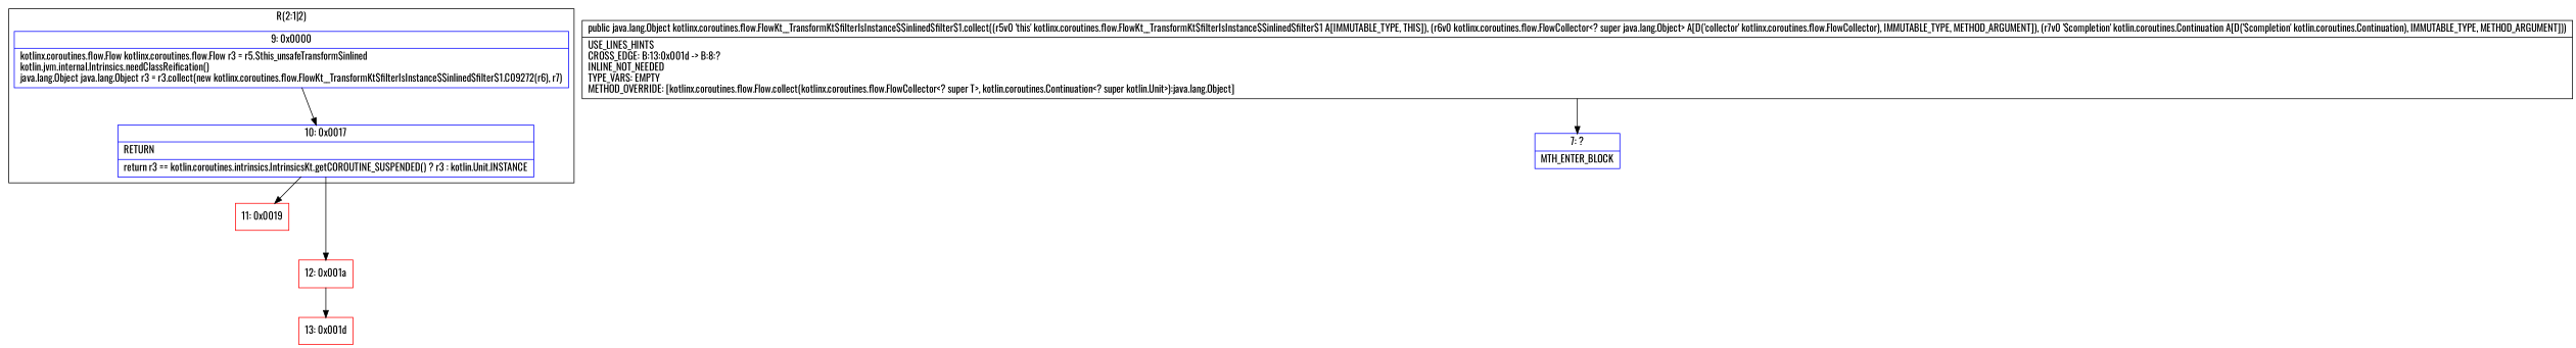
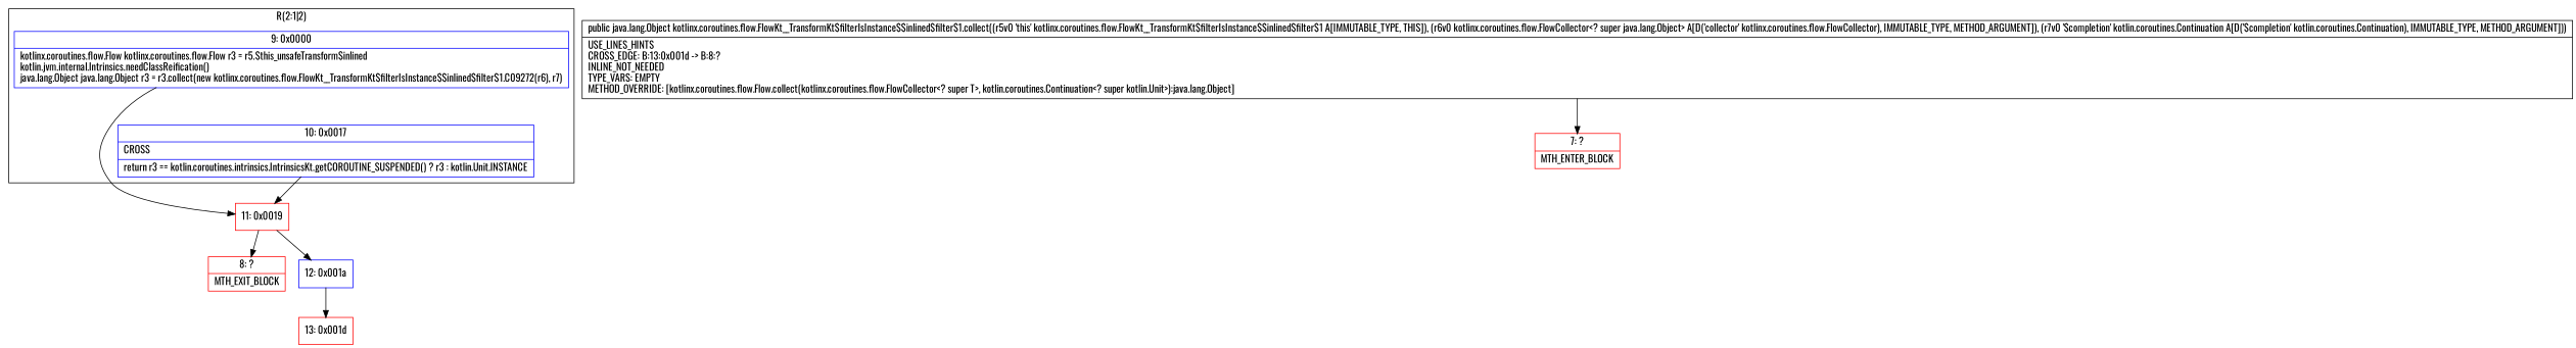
  digraph {
    fontname=Oswald
    node [color=red fontname=Oswald shape=record]
    edge [fontname=Oswald]
    n1 [color=blue label="{9\:\ 0x0000|kotlinx.coroutines.flow.Flow kotlinx.coroutines.flow.Flow r3 = r5.$this_unsafeTransform$inlined\lkotlin.jvm.internal.Intrinsics.needClassReification()\ljava.lang.Object java.lang.Object r3 = r3.collect(new kotlinx.coroutines.flow.FlowKt__TransformKt$filterIsInstance$$inlined$filter$1.C09272(r6), r7)\l}"]
-   n2 [color=blue label="{10\:\ 0x0017|RETURN\l|return r3 == kotlin.coroutines.intrinsics.IntrinsicsKt.getCOROUTINE_SUSPENDED() ? r3 : kotlin.Unit.INSTANCE\l}"]
+   n2 [color=blue label="{10\:\ 0x0017|CROSS\l|return r3 == kotlin.coroutines.intrinsics.IntrinsicsKt.getCOROUTINE_SUSPENDED() ? r3 : kotlin.Unit.INSTANCE\l}"]
    n3 [label="{11\:\ 0x0019}"]
-   n4 [label="{12\:\ 0x001a}"]
+   n4 [color=blue label="{12\:\ 0x001a}"]
+   n5 [label="{8\:\ ?|MTH_EXIT_BLOCK\l}"]
    n6 [label="{13\:\ 0x001d}"]
-   n7 [color=blue label="{7\:\ ?|MTH_ENTER_BLOCK\l}"]
+   n7 [label="{7\:\ ?|MTH_ENTER_BLOCK\l}"]
    n8 [label="{public java.lang.Object kotlinx.coroutines.flow.FlowKt__TransformKt$filterIsInstance$$inlined$filter$1.collect((r5v0 'this' kotlinx.coroutines.flow.FlowKt__TransformKt$filterIsInstance$$inlined$filter$1 A[IMMUTABLE_TYPE, THIS]), (r6v0 kotlinx.coroutines.flow.FlowCollector\<? super java.lang.Object\> A[D('collector' kotlinx.coroutines.flow.FlowCollector), IMMUTABLE_TYPE, METHOD_ARGUMENT]), (r7v0 '$completion' kotlin.coroutines.Continuation A[D('$completion' kotlin.coroutines.Continuation), IMMUTABLE_TYPE, METHOD_ARGUMENT]))  | USE_LINES_HINTS\lCROSS_EDGE: B:13:0x001d \-\> B:8:?\lINLINE_NOT_NEEDED\lTYPE_VARS: EMPTY\lMETHOD_OVERRIDE: [kotlinx.coroutines.flow.Flow.collect(kotlinx.coroutines.flow.FlowCollector\<? super T\>, kotlin.coroutines.Continuation\<? super kotlin.Unit\>):java.lang.Object]\l}" color=""]
    subgraph cluster_1 {
      label="R(2:1|2)"
      n1
      n2
    }
-   n1 -> n2
+   n1 -> n3
    n2 -> n3
-   n2 -> n4
+   n3 -> n4
+   n3 -> n5
    n4 -> n6
    n8 -> n7
  }
